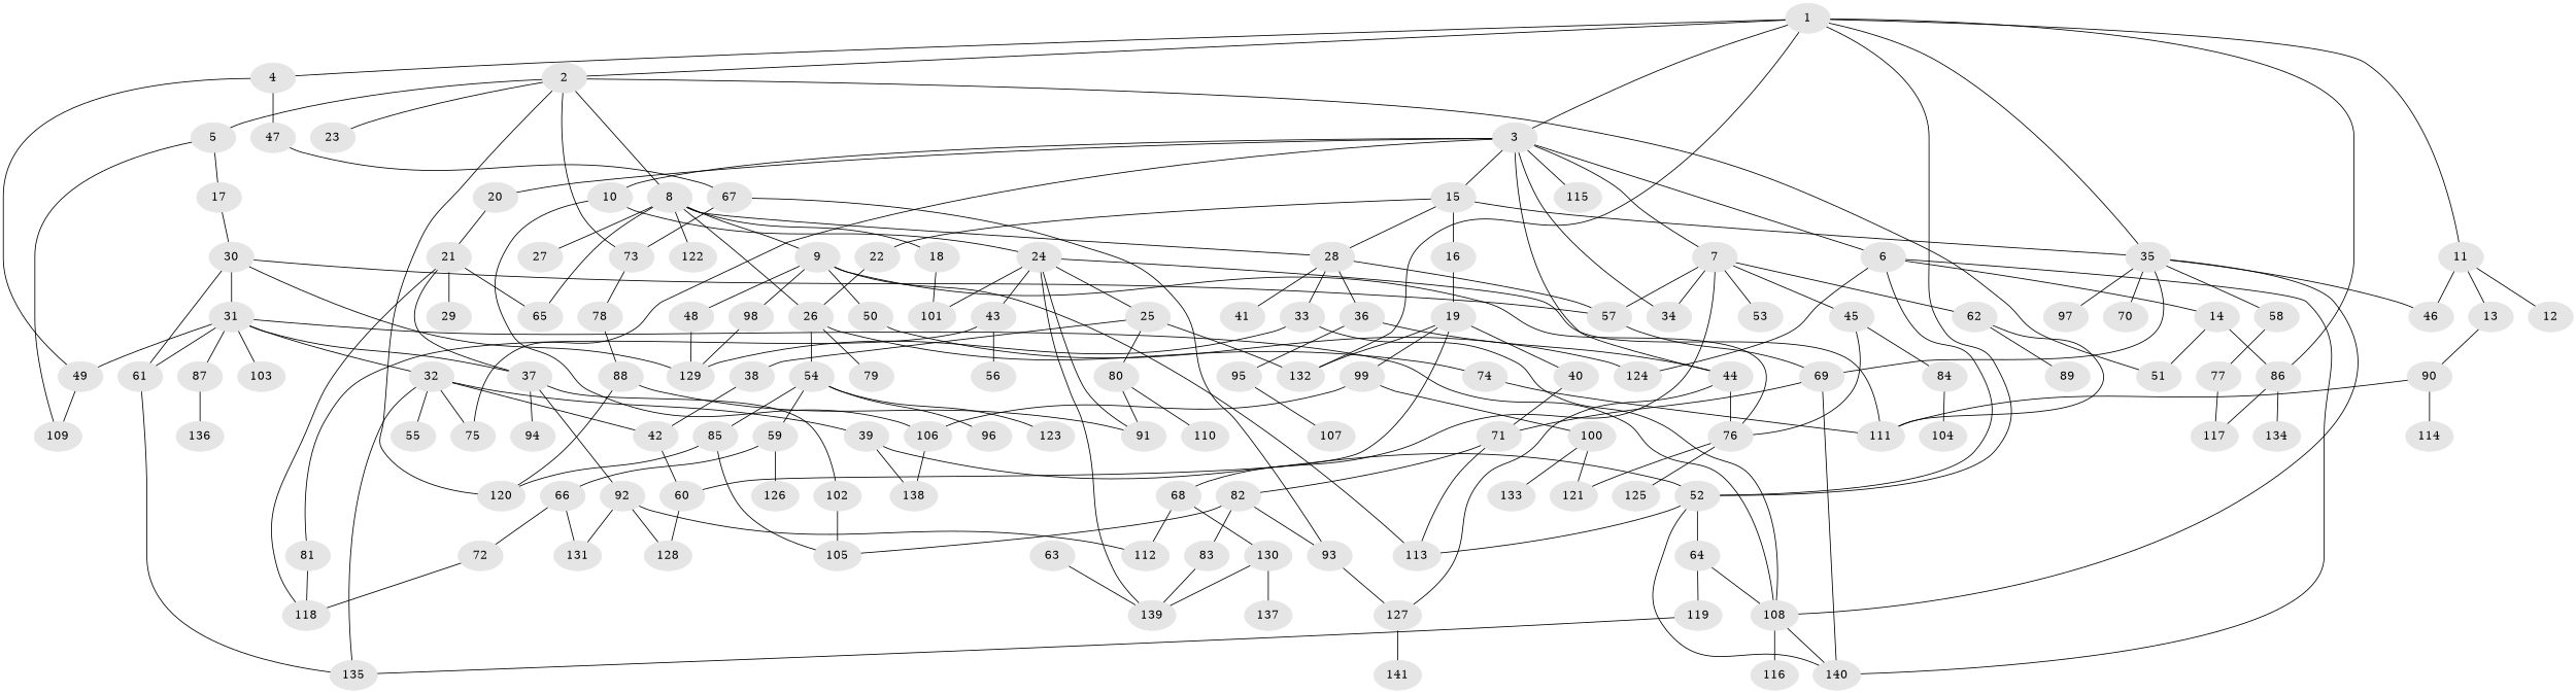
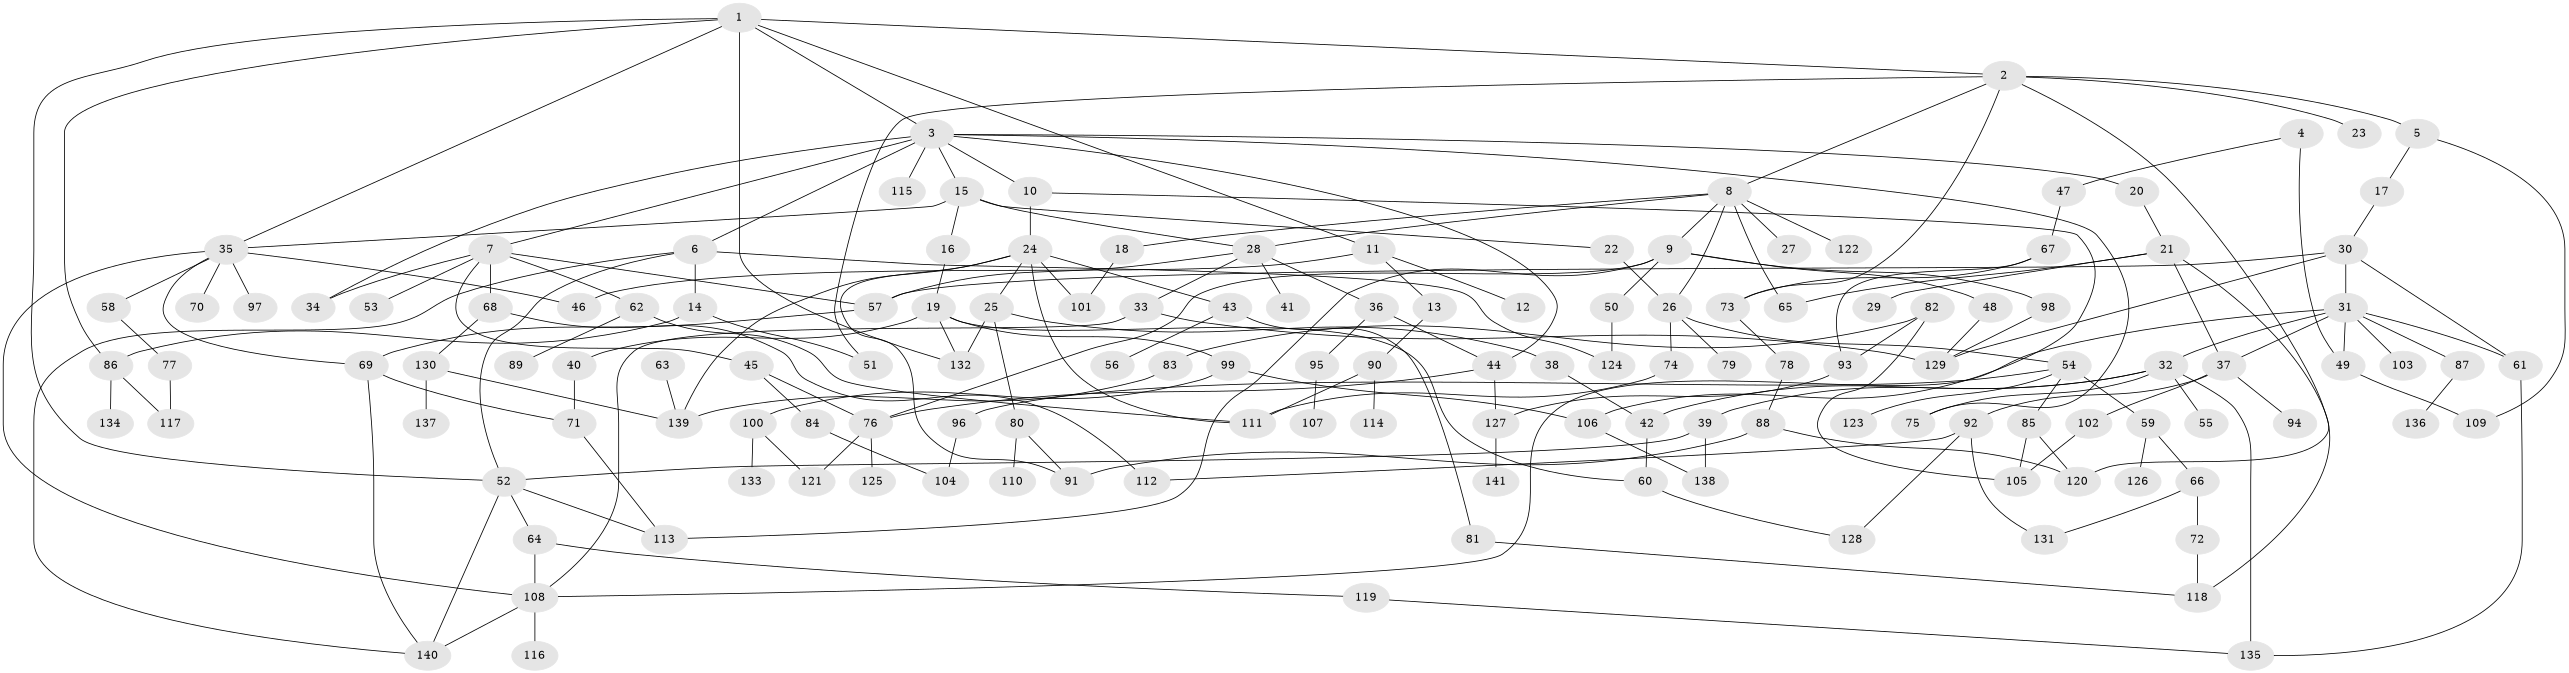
  graph {
    node [color=gray90 style=filled]
    1
    2
    3
    4
    11
    35
    52
    86
    132
    5
    8
    23
    51
    73
    120
    6
    7
    10
    15
    20
    34
    44
    75
    115
    47
    49
    12
    13
    46
    108
    58
    69
    70
    97
    140
    113
    64
    117
    134
    17
    109
    9
    18
    26
    27
    28
    65
    122
    63
    139
    78
    14
    124
    45
    53
    57
    62
    68
    24
    106
    16
    22
    21
    76
    127
    67
    30
    84
    111
    89
    112
    130
    48
    50
    98
    101
    54
    74
    79
    33
    36
    41
    129
    121
    125
    25
    43
    91
    138
    90
    114
    19
    40
    60
    99
    31
    61
    71
    128
    100
    29
    37
    118
    92
    94
    102
    38
    80
    56
    81
    42
    110
    59
    85
    96
    123
    95
    32
    87
    103
    135
    39
    55
    136
    116
    77
    107
    131
    105
    82
    141
    104
    93
    119
    66
    126
    72
    137
    83
    88
    133
    1 -- 2
    1 -- 3
-   1 -- 4
    1 -- 11
    1 -- 35
    1 -- 52
    1 -- 86
    1 -- 132
    2 -- 5
    2 -- 8
    2 -- 23
    2 -- 51
    2 -- 73
    2 -- 120
    3 -- 6
    3 -- 7
    3 -- 10
    3 -- 15
    3 -- 20
    3 -- 34
    3 -- 44
    3 -- 75
    3 -- 115
    4 -- 47
    4 -- 49
    11 -- 12
    11 -- 13
    11 -- 46
    35 -- 46
    35 -- 108
    35 -- 58
    35 -- 69
    35 -- 70
    35 -- 97
    52 -- 140
    52 -- 113
    52 -- 64
    86 -- 117
    86 -- 134
    5 -- 17
    5 -- 109
    8 -- 9
    8 -- 18
    8 -- 26
    8 -- 27
    8 -- 28
    8 -- 65
    8 -- 122
    73 -- 78
    6 -- 52
    6 -- 140
    6 -- 14
    6 -- 124
    7 -- 34
    7 -- 45
    7 -- 53
    7 -- 57
    7 -- 62
    7 -- 68
    10 -- 24
    10 -- 106
    15 -- 35
    15 -- 28
    15 -- 16
    15 -- 22
    20 -- 21
    44 -- 76
    44 -- 127
    47 -- 67
    49 -- 109
    13 -- 90
    108 -- 140
    108 -- 116
    58 -- 77
    69 -- 140
    69 -- 71
    64 -- 108
    64 -- 119
    17 -- 30
    9 -- 113
    9 -- 76
    9 -- 48
    9 -- 50
    9 -- 98
    18 -- 101
    26 -- 54
    26 -- 74
    26 -- 79
    28 -- 57
    28 -- 33
    28 -- 36
    28 -- 41
    63 -- 139
    78 -- 88
    14 -- 86
    14 -- 51
    45 -- 76
    45 -- 84
    57 -- 69
    62 -- 111
    62 -- 89
    68 -- 112
    68 -- 130
    24 -- 139
    24 -- 111
    24 -- 101
    24 -- 25
    24 -- 43
    24 -- 91
    106 -- 138
    16 -- 19
    22 -- 26
    21 -- 65
    21 -- 29
    21 -- 37
    21 -- 118
    76 -- 121
    76 -- 125
    127 -- 141
    67 -- 73
    67 -- 93
    30 -- 57
    30 -- 129
    30 -- 31
    30 -- 61
    84 -- 104
    130 -- 139
    130 -- 137
    48 -- 129
    50 -- 124
    98 -- 129
    54 -- 59
    54 -- 85
    54 -- 96
    54 -- 123
    74 -- 111
    33 -- 108
    33 -- 129
    36 -- 44
    36 -- 95
    25 -- 132
    25 -- 38
    25 -- 80
    43 -- 56
    43 -- 81
    90 -- 111
    90 -- 114
    19 -- 132
    19 -- 40
    19 -- 60
    19 -- 99
    40 -- 71
    60 -- 128
    99 -- 106
    99 -- 100
    31 -- 49
    31 -- 108
    31 -- 61
    31 -- 37
    31 -- 32
    31 -- 87
    31 -- 103
    61 -- 135
    71 -- 113
-   71 -- 82
    100 -- 121
    100 -- 133
    37 -- 92
    37 -- 94
    37 -- 102
    92 -- 112
    92 -- 128
    92 -- 131
    102 -- 105
    38 -- 42
    80 -- 91
    80 -- 110
    81 -- 118
    42 -- 60
    59 -- 66
    59 -- 126
    85 -- 120
    85 -- 105
+   96 -- 104
    95 -- 107
    32 -- 75
    32 -- 42
    32 -- 135
    32 -- 39
    32 -- 55
    87 -- 136
    39 -- 52
    39 -- 138
    77 -- 117
    82 -- 105
    82 -- 93
    82 -- 83
    93 -- 127
    119 -- 135
    66 -- 131
    66 -- 72
    72 -- 118
    83 -- 139
    88 -- 120
    88 -- 91
  }
